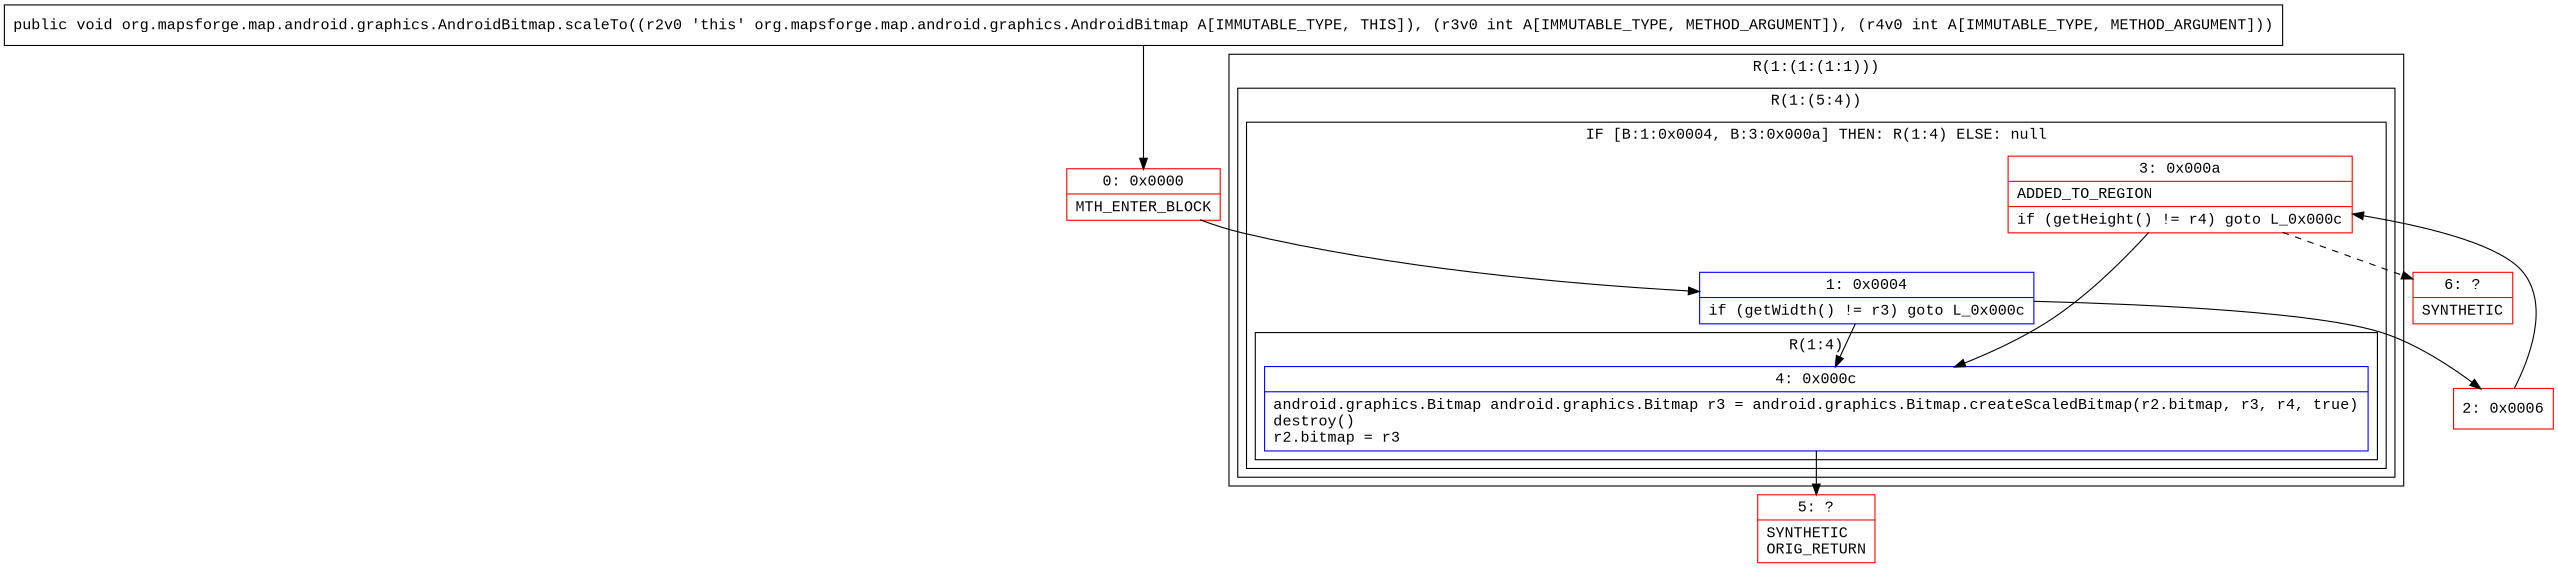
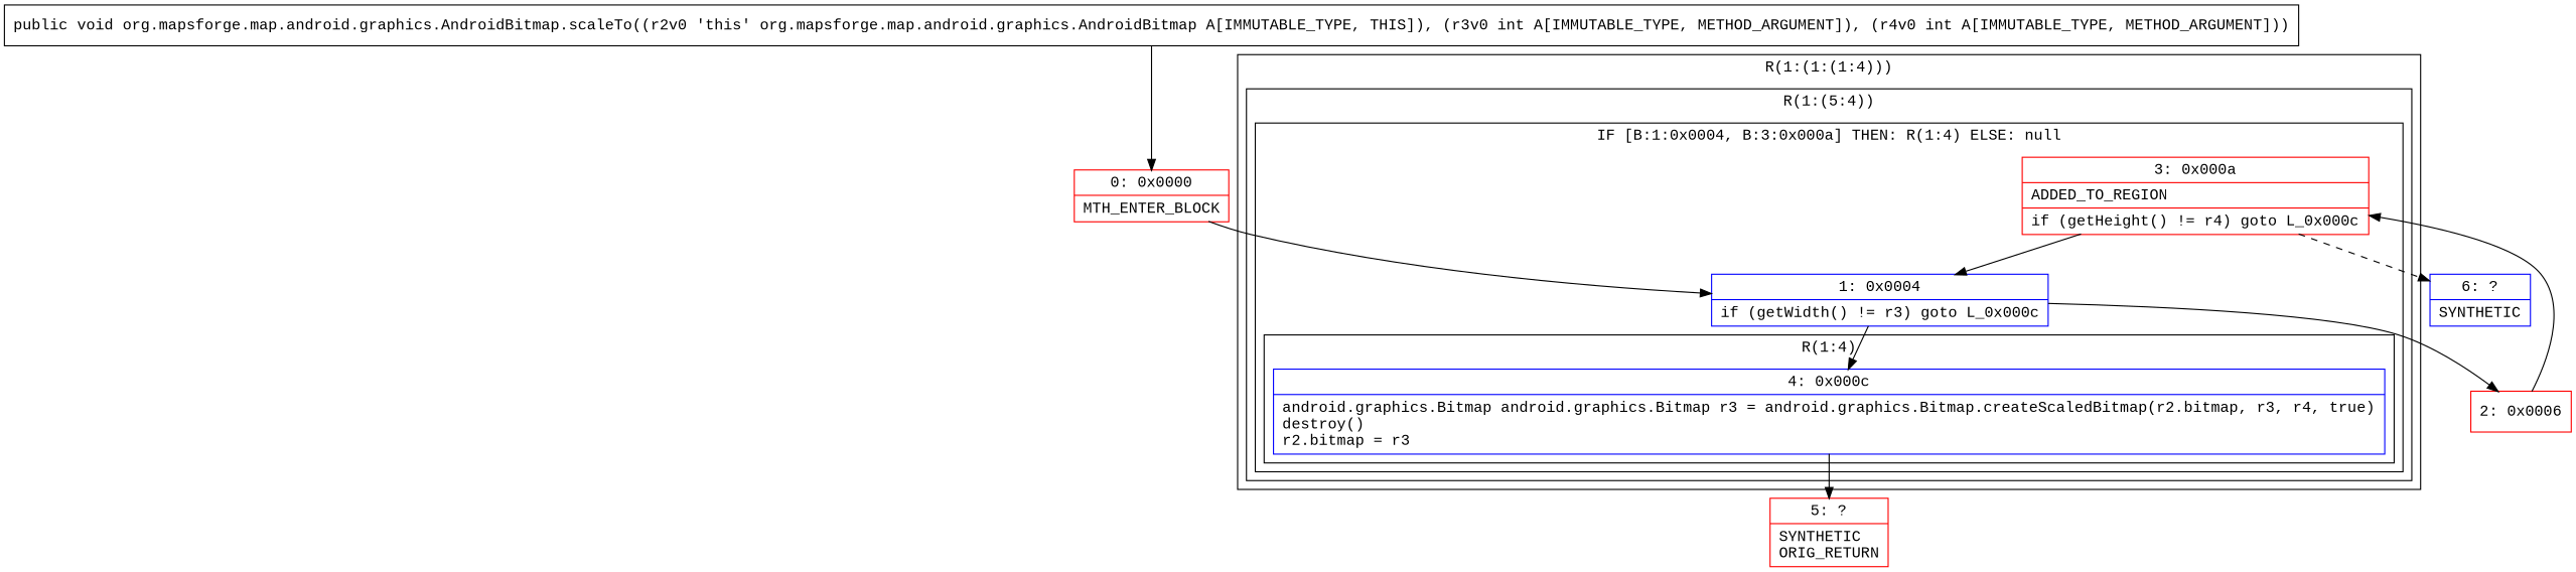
  digraph {
    fontname="Liberation Mono"
    node [color=red fontname="Liberation Mono" shape=record]
    edge [fontname="Liberation Mono"]
    n1 [color=blue label="{4\:\ 0x000c|android.graphics.Bitmap android.graphics.Bitmap r3 = android.graphics.Bitmap.createScaledBitmap(r2.bitmap, r3, r4, true)\ldestroy()\lr2.bitmap = r3\l}"]
    n2 [color=blue label="{1\:\ 0x0004|if (getWidth() != r3) goto L_0x000c\l}"]
    n3 [label="{3\:\ 0x000a|ADDED_TO_REGION\l|if (getHeight() != r4) goto L_0x000c\l}"]
    n4 [label="{5\:\ ?|SYNTHETIC\lORIG_RETURN\l}"]
    n5 [label="{2\:\ 0x0006}"]
-   n6 [label="{6\:\ ?|SYNTHETIC\l}"]
+   n6 [color=blue label="{6\:\ ?|SYNTHETIC\l}"]
    n7 [label="{0\:\ 0x0000|MTH_ENTER_BLOCK\l}"]
    n8 [label="{public void org.mapsforge.map.android.graphics.AndroidBitmap.scaleTo((r2v0 'this' org.mapsforge.map.android.graphics.AndroidBitmap A[IMMUTABLE_TYPE, THIS]), (r3v0 int A[IMMUTABLE_TYPE, METHOD_ARGUMENT]), (r4v0 int A[IMMUTABLE_TYPE, METHOD_ARGUMENT])) }" color=""]
    subgraph cluster_1 {
-     label="R(1:(1:(1:1)))"
+     label="R(1:(1:(1:4)))"
      subgraph cluster_2 {
        label="R(1:(5:4))"
        subgraph cluster_3 {
          label="IF [B:1:0x0004, B:3:0x000a] THEN: R(1:4) ELSE: null"
          n2
          n3
          subgraph cluster_4 {
            label="R(1:4)"
            n1
          }
        }
      }
    }
    n1 -> n4
    n2 -> n1
    n2 -> n5 [style=solid]
-   n3 -> n1
+   n3 -> n2
    n3 -> n6 [style=dashed]
    n5 -> n3
    n7 -> n2
    n8 -> n7
  }
